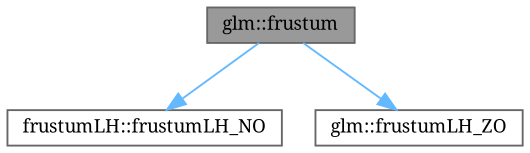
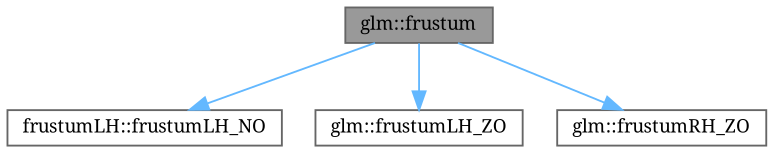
  digraph {
    fontname="Noto Serif"
    rankdir=TB
    node [color=grey40 fillcolor=white fontname="Noto Serif" fontsize=10 shape=box style=filled]
    edge [color=steelblue1 fontname="Noto Serif" fontsize=10 labelfontname=Helvetica labelfontsize=10 style=solid]
    n1 [color=gray40 fillcolor=grey60 fontcolor=black height=0.2 label="glm::frustum" width=0.4]
    n2 [height=0.2 label="frustumLH::frustumLH_NO" width=0.4]
    n3 [height=0.2 label="glm::frustumLH_ZO" width=0.4]
+   n4 [height=0.2 label="glm::frustumRH_ZO" width=0.4]
    n1 -> n2
    n1 -> n3
+   n1 -> n4
  }
